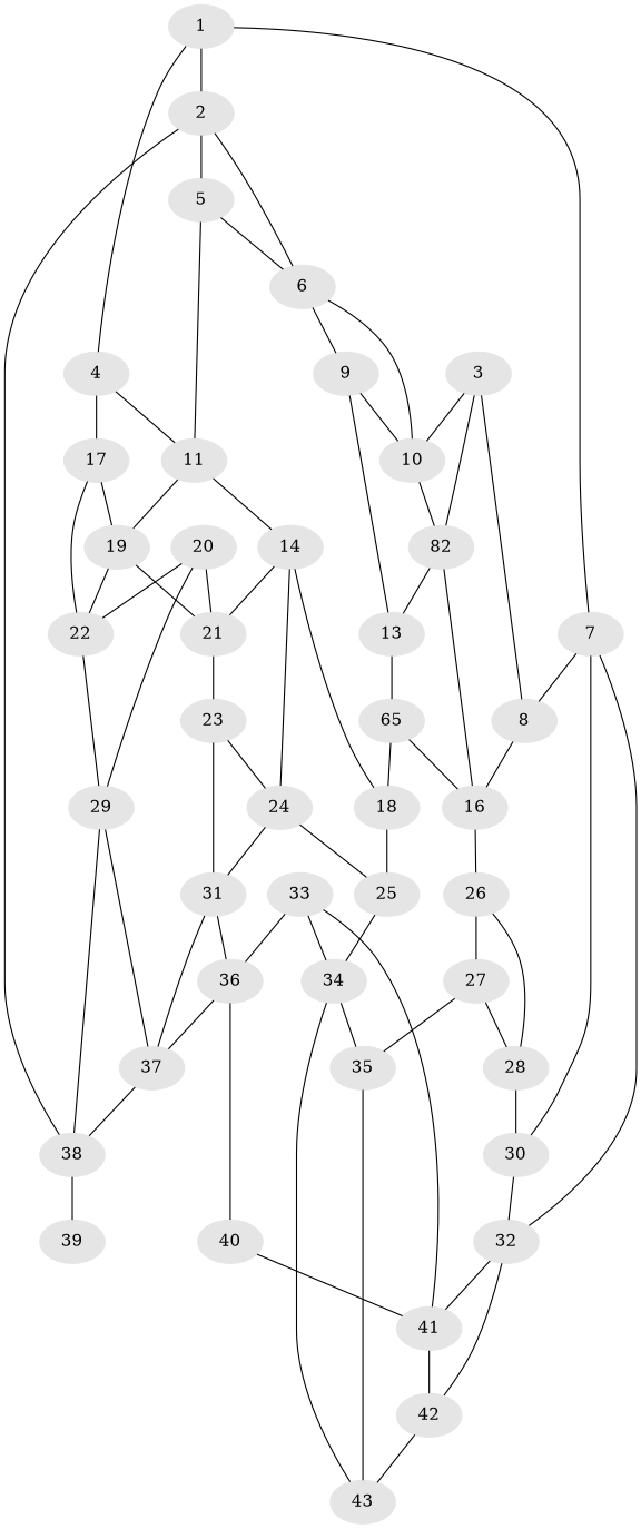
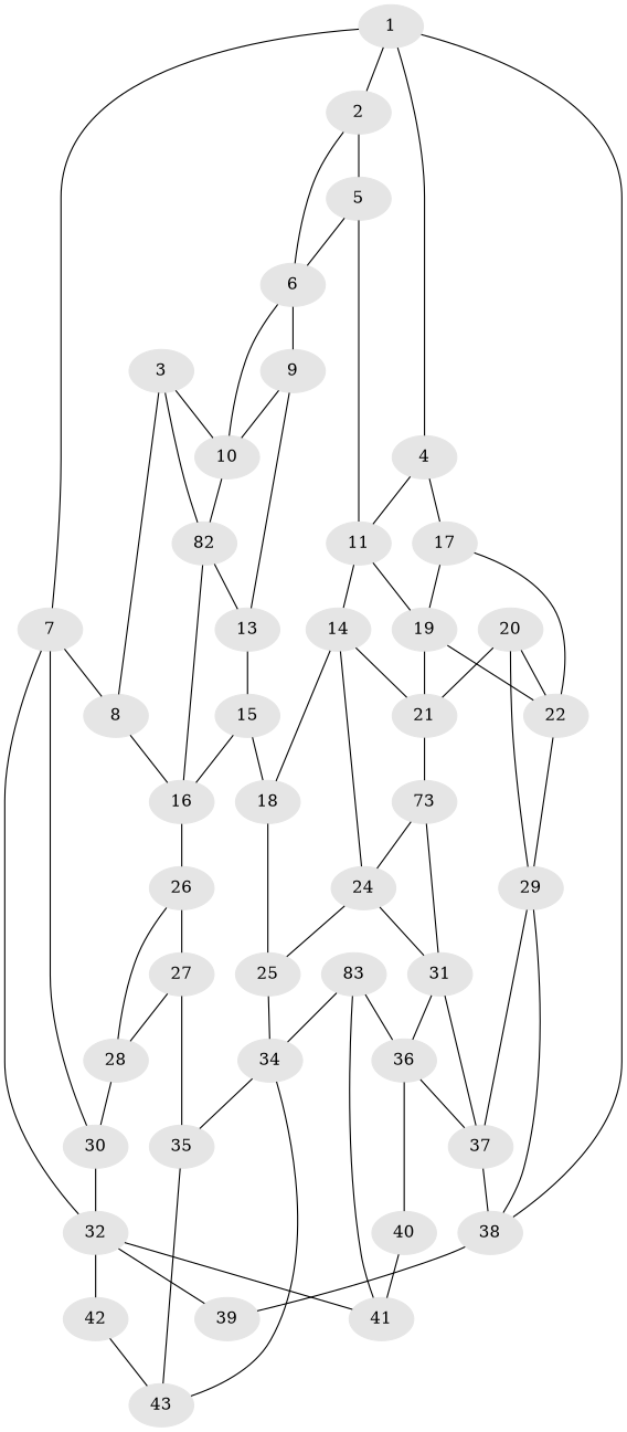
  graph {
    node [color=gray90 style=filled]
    edge [weight=1.0]
    1
    2
    4
    7
    38
    5
    6
    11
    17
    8
    30
    32
    39
    10
    9
    3
    n17 [label=82]
    16
    13
    14
    19
    22
    42
    41
    26
-   15 [label=65]
+   15
    18
    21
    24
    25
-   23
+   23 [label=73]
    31
    27
    28
    29
    34
    20
    37
    36
    35
    43
    40
-   33
+   33 [label=83]
    1 -- 2
    1 -- 4
    1 -- 7
-   2 -- 38
+   1 -- 38
    2 -- 5
    2 -- 6
    4 -- 11
    4 -- 17
    7 -- 8 [weight=2.0]
    7 -- 30
    7 -- 32
    38 -- 39 [weight=2.0]
    5 -- 6
    5 -- 11
    6 -- 10
    6 -- 9
    11 -- 14
    11 -- 19
    17 -- 19
    17 -- 22
    8 -- 16
    30 -- 32
+   32 -- 39
    32 -- 42
    32 -- 41
    10 -- n17
    9 -- 10
    9 -- 13
    3 -- 8
    3 -- 10
    3 -- n17
    n17 -- 16
    n17 -- 13
    16 -- 26
    13 -- 15
    14 -- 18
    14 -- 21
    14 -- 24
    19 -- 22
    19 -- 21
    22 -- 29
    42 -- 43
-   41 -- 42
    26 -- 27
    26 -- 28
    15 -- 16
    15 -- 18
    18 -- 25
    21 -- 23
    24 -- 25
    24 -- 31
    25 -- 34
    23 -- 24
    23 -- 31
    31 -- 37
    31 -- 36
    27 -- 28
    27 -- 35 [weight=2.0]
    28 -- 30 [weight=2.0]
    29 -- 38
    29 -- 37
    34 -- 35
    34 -- 43
    20 -- 22
    20 -- 21
    20 -- 29
    37 -- 38
    36 -- 37
    36 -- 40
    35 -- 43
    40 -- 41 [weight=2.0]
    33 -- 41
    33 -- 34
    33 -- 36
  }
